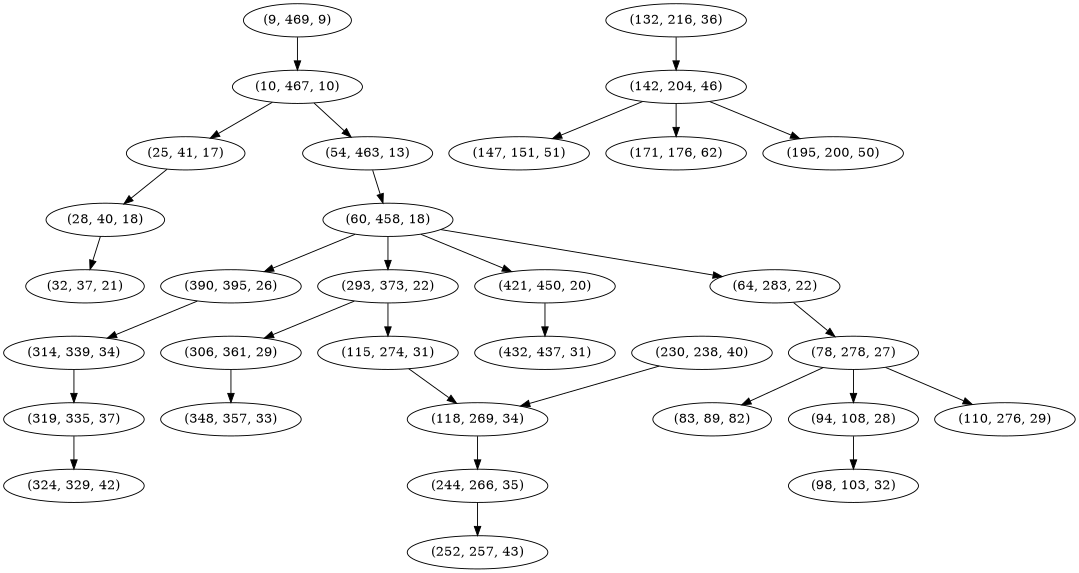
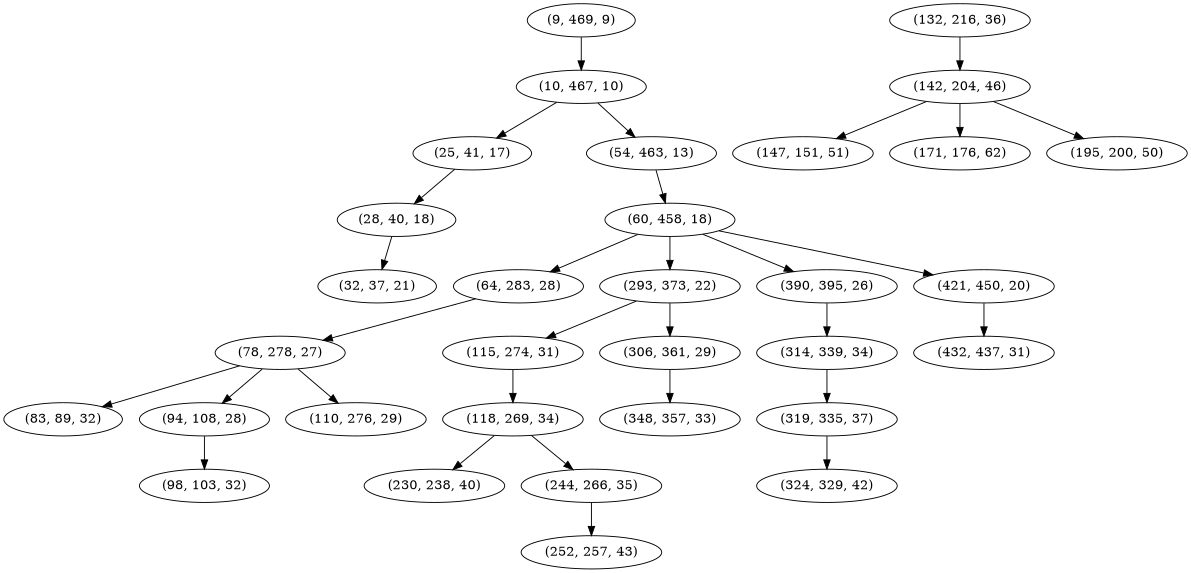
  digraph {
    "(9, 469, 9)"
    "(10, 467, 10)"
    "(25, 41, 17)"
    "(54, 463, 13)"
    "(28, 40, 18)"
    "(60, 458, 18)"
    "(32, 37, 21)"
-   "(64, 283, 22)"
+   "(64, 283, 22)" [label="(64, 283, 28)"]
    "(293, 373, 22)"
    "(390, 395, 26)"
    "(421, 450, 20)"
    "(78, 278, 27)"
    "(115, 274, 31)"
    "(306, 361, 29)"
    "(314, 339, 34)"
    "(432, 437, 31)"
-   "(83, 89, 32)" [label="(83, 89, 82)"]
+   "(83, 89, 32)"
    "(94, 108, 28)"
    "(110, 276, 29)"
    "(98, 103, 32)"
    "(118, 269, 34)"
    "(230, 238, 40)"
    "(244, 266, 35)"
    "(132, 216, 36)"
    "(142, 204, 46)"
    "(252, 257, 43)"
    "(147, 151, 51)"
    "(171, 176, 62)"
    "(195, 200, 50)"
    "(348, 357, 33)"
    n31 [label="(319, 335, 37)"]
    "(324, 329, 42)"
    "(9, 469, 9)" -> "(10, 467, 10)"
    "(10, 467, 10)" -> "(25, 41, 17)"
    "(10, 467, 10)" -> "(54, 463, 13)"
    "(25, 41, 17)" -> "(28, 40, 18)"
    "(54, 463, 13)" -> "(60, 458, 18)"
    "(28, 40, 18)" -> "(32, 37, 21)"
    "(60, 458, 18)" -> "(64, 283, 22)"
    "(60, 458, 18)" -> "(293, 373, 22)"
    "(60, 458, 18)" -> "(390, 395, 26)"
    "(60, 458, 18)" -> "(421, 450, 20)"
    "(64, 283, 22)" -> "(78, 278, 27)"
    "(293, 373, 22)" -> "(115, 274, 31)"
    "(293, 373, 22)" -> "(306, 361, 29)"
    "(390, 395, 26)" -> "(314, 339, 34)"
    "(421, 450, 20)" -> "(432, 437, 31)"
    "(78, 278, 27)" -> "(83, 89, 32)"
    "(78, 278, 27)" -> "(94, 108, 28)"
    "(78, 278, 27)" -> "(110, 276, 29)"
    "(115, 274, 31)" -> "(118, 269, 34)"
    "(306, 361, 29)" -> "(348, 357, 33)"
    "(314, 339, 34)" -> n31
    "(94, 108, 28)" -> "(98, 103, 32)"
-   "(230, 238, 40)" -> "(118, 269, 34)"
+   "(118, 269, 34)" -> "(230, 238, 40)"
    "(118, 269, 34)" -> "(244, 266, 35)"
    "(244, 266, 35)" -> "(252, 257, 43)"
    "(132, 216, 36)" -> "(142, 204, 46)"
    "(142, 204, 46)" -> "(147, 151, 51)"
    "(142, 204, 46)" -> "(171, 176, 62)"
    "(142, 204, 46)" -> "(195, 200, 50)"
    n31 -> "(324, 329, 42)"
  }
